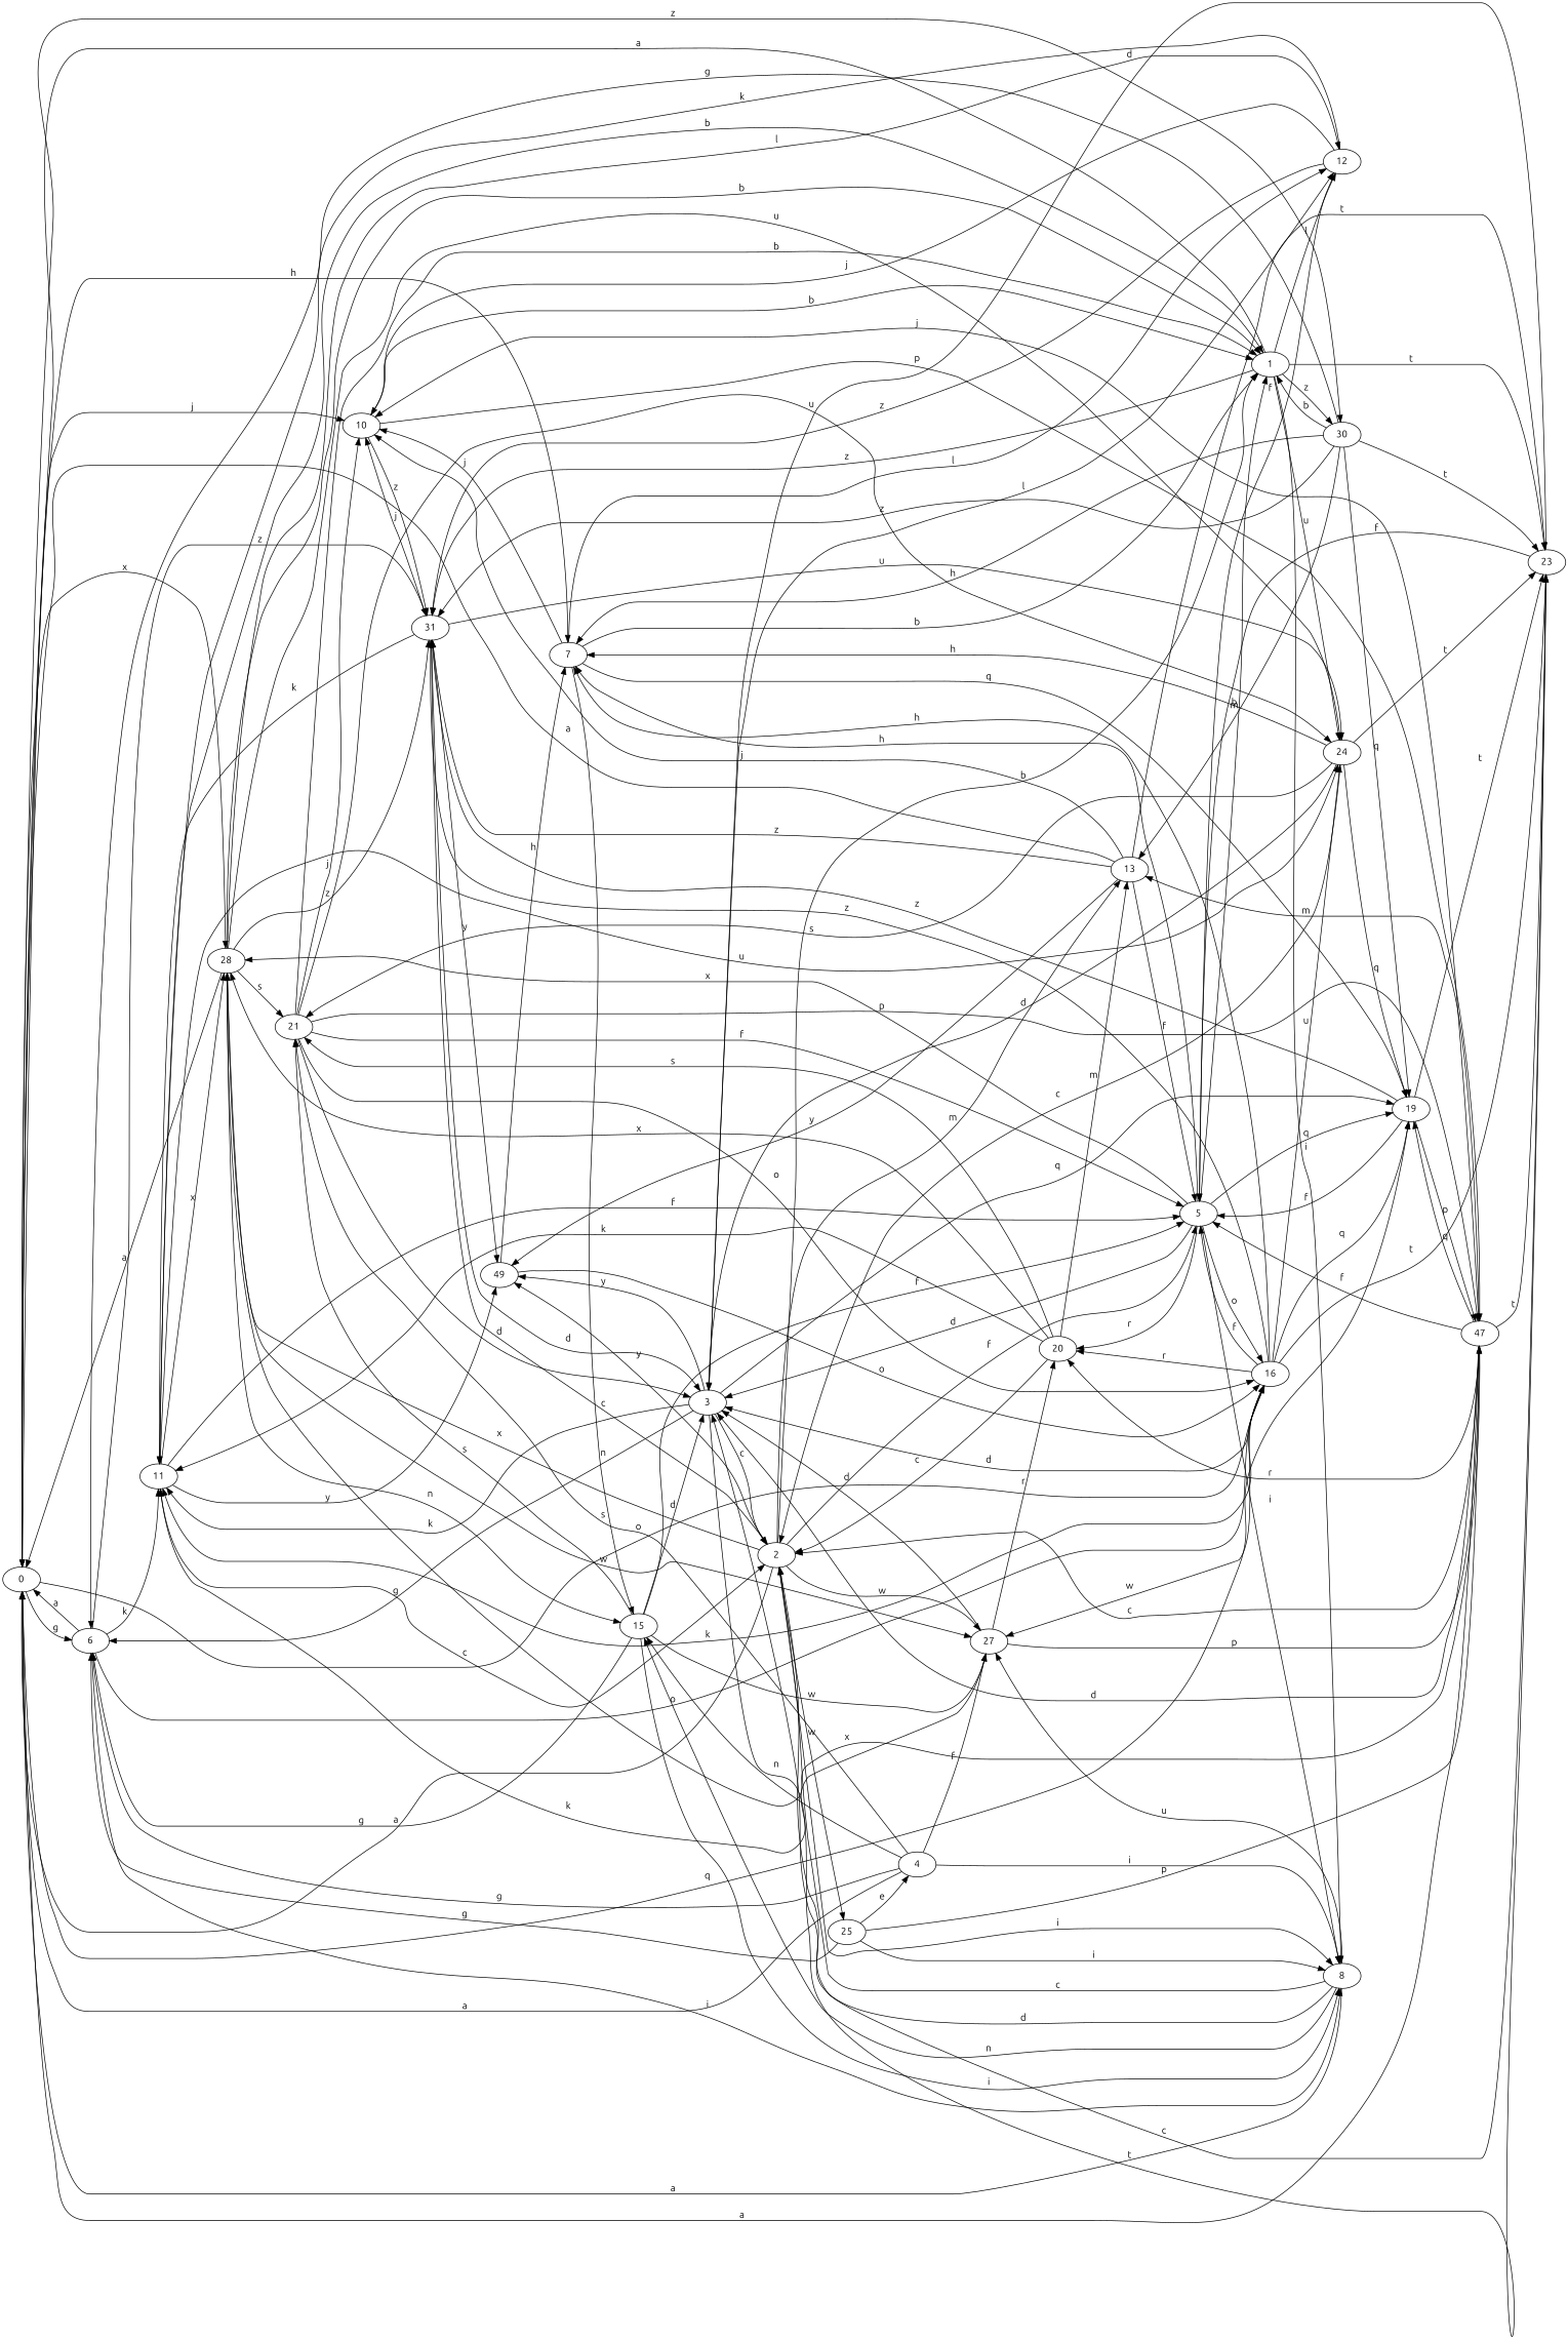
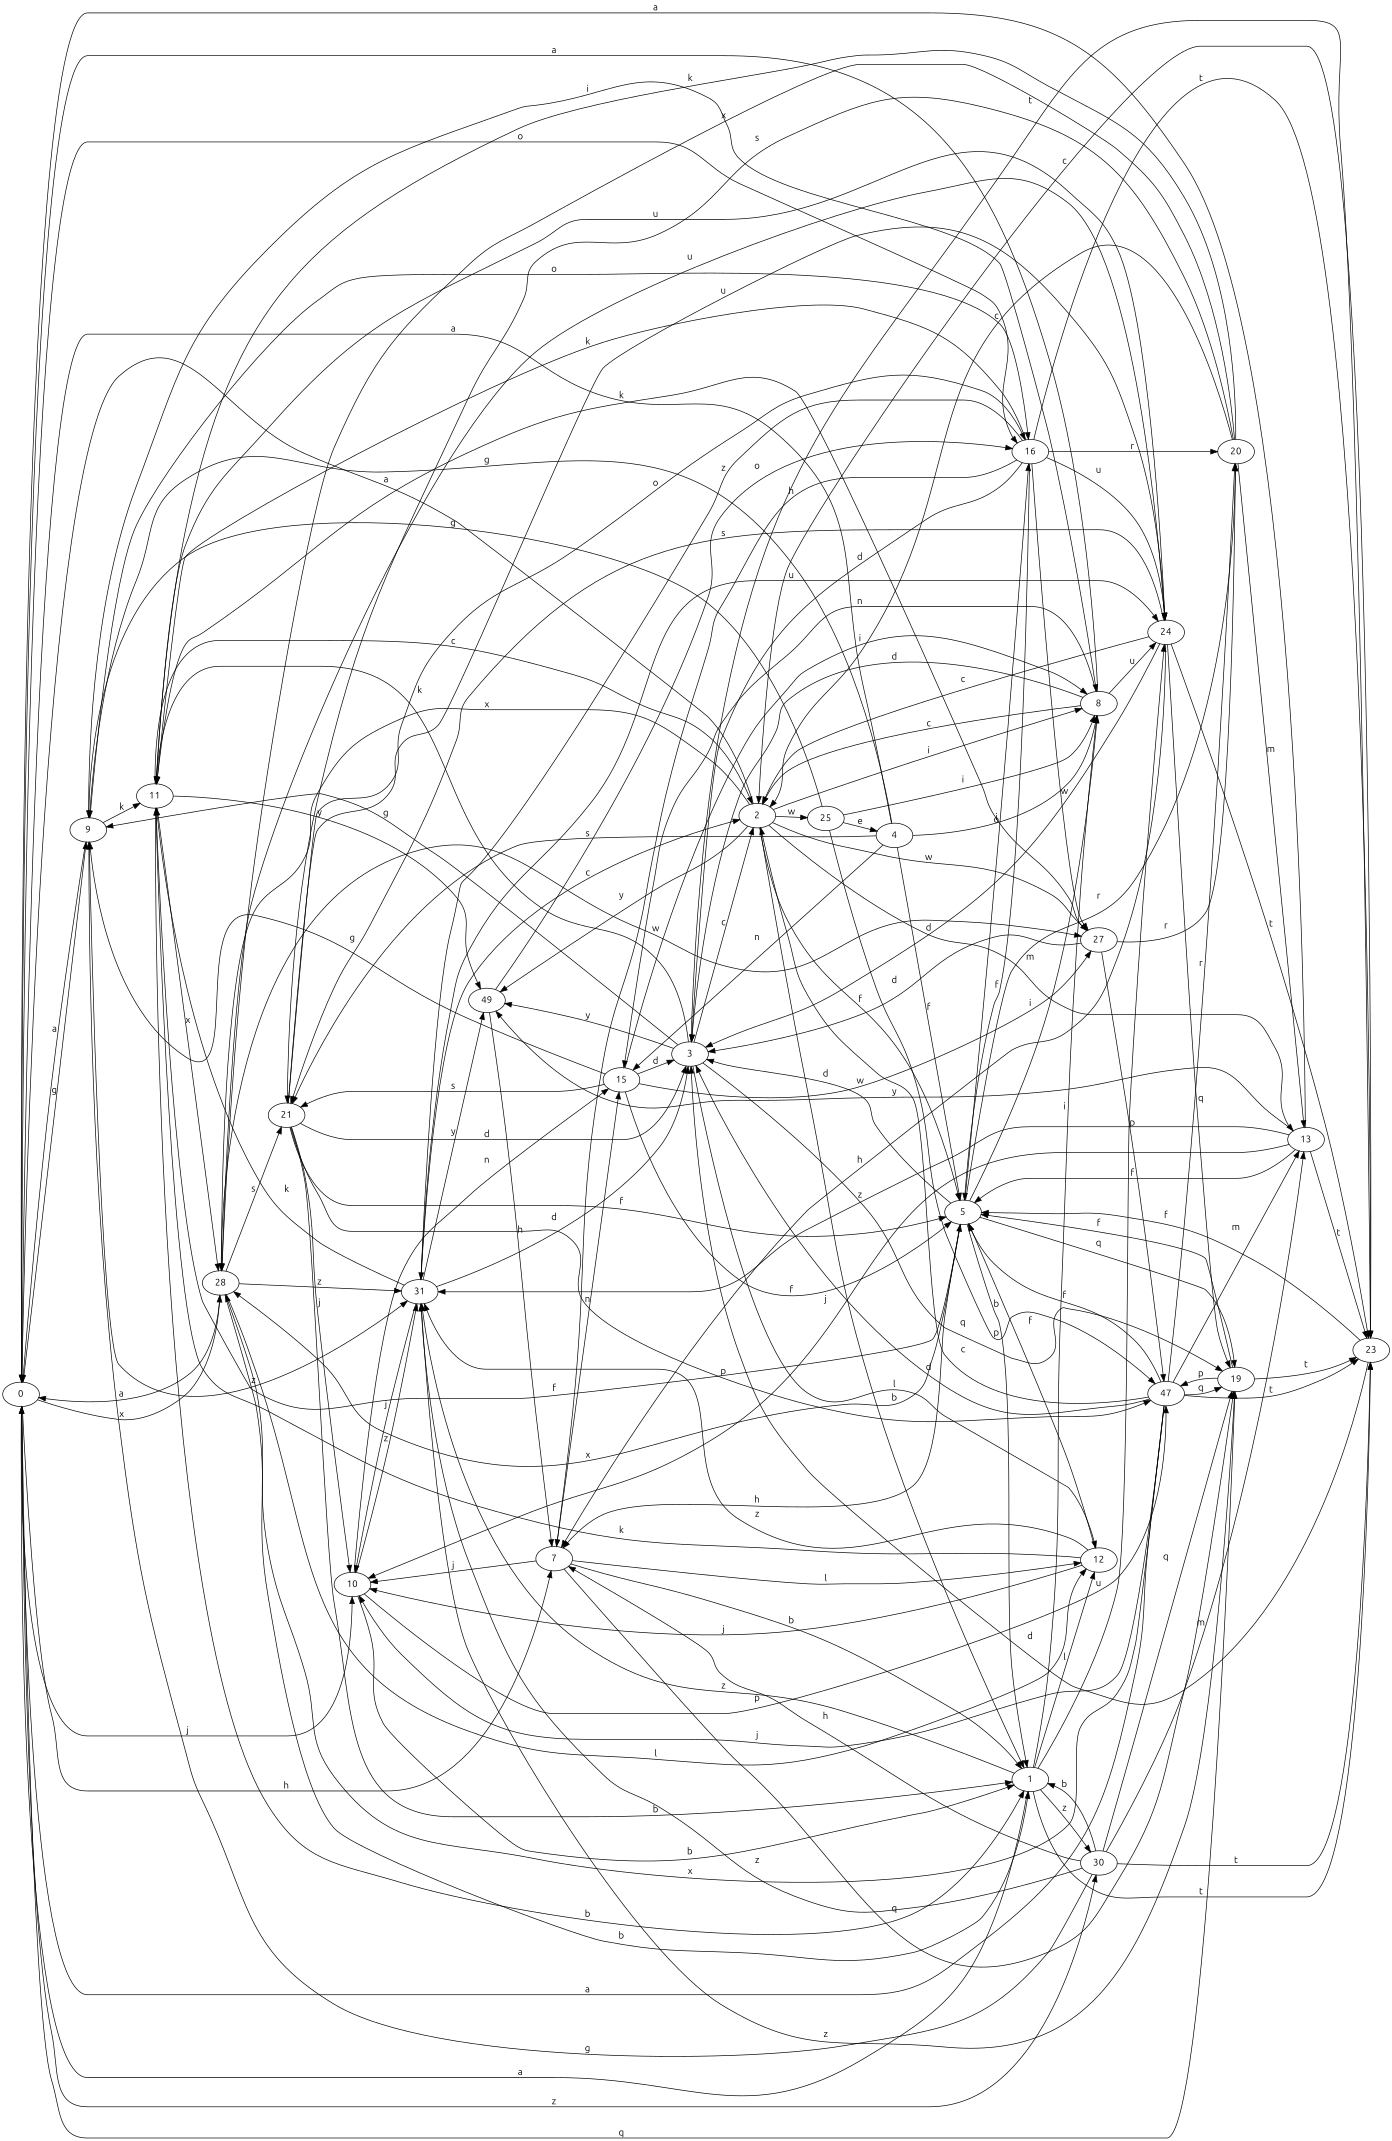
  strict digraph {
    fontname=Ubuntu
    rankdir=LR
    node [fontname=Ubuntu]
    edge [fontname=Ubuntu]
    0
-   6
+   6 [label=9]
    7
    10
    16
    19
    28
    30
    8
    31
    11
    1
    12
    15
    n15 [label=47]
    23
    24
    5
    27
    3
    20
    21
    13
    2
    n25 [label=49]
    25
    4
    0 -> 6 [label=g]
    0 -> 7 [label=h]
    0 -> 10 [label=j]
    0 -> 16 [label=o]
    0 -> 19 [label=q]
    0 -> 28 [label=x]
    0 -> 30 [label=z]
    6 -> 0 [label=a]
    6 -> 16 [label=o]
    6 -> 8 [label=i]
    6 -> 31 [label=z]
    6 -> 11 [label=k]
    7 -> 10 [label=j]
    7 -> 19 [label=q]
    7 -> 1 [label=b]
    7 -> 12 [label=l]
    7 -> 15 [label=n]
    10 -> 31 [label=z]
    10 -> 1 [label=b]
-   28 -> 15 [label=n]
+   10 -> 15 [label=n]
    10 -> n15 [label=p]
    16 -> 7 [label=h]
-   16 -> 19 [label=q]
    16 -> 31 [label=z]
    16 -> 11 [label=k]
    16 -> 23 [label=t]
    16 -> 24 [label=u]
    16 -> 5 [label=f]
    16 -> 27 [label=w]
    16 -> 3 [label=d]
    16 -> 20 [label=r]
    19 -> 31 [label=z]
    19 -> n15 [label=p]
    19 -> 23 [label=t]
    19 -> 5 [label=f]
    28 -> 0 [label=a]
    28 -> 31 [label=z]
    28 -> 1 [label=b]
    28 -> 12 [label=l]
    28 -> 24 [label=u]
    28 -> 27 [label=w]
    28 -> 21 [label=s]
    30 -> 6 [label=g]
    30 -> 7 [label=h]
    30 -> 19 [label=q]
    30 -> 31 [label=z]
    30 -> 1 [label=b]
    30 -> 23 [label=t]
    30 -> 13 [label=m]
    8 -> 0 [label=a]
    8 -> 15 [label=n]
-   8 -> 27 [label=u]
+   8 -> 24 [label=u]
    8 -> 3 [label=d]
    8 -> 2 [label=c]
    31 -> 10 [label=j]
    31 -> 11 [label=k]
    31 -> 24 [label=u]
    31 -> 3 [label=d]
    31 -> 2 [label=c]
    31 -> n25 [label=y]
    11 -> 28 [label=x]
    11 -> 1 [label=b]
    11 -> 24 [label=u]
    11 -> 5 [label=f]
    11 -> 2 [label=c]
    11 -> n25 [label=y]
    1 -> 0 [label=a]
    1 -> 30 [label=z]
    1 -> 8 [label=i]
    1 -> 31 [label=z]
    1 -> 12 [label=l]
    1 -> 23 [label=t]
    1 -> 24 [label=u]
    12 -> 10 [label=j]
    12 -> 31 [label=z]
    12 -> 11 [label=k]
    12 -> 5 [label=f]
    15 -> 6 [label=g]
    15 -> 8 [label=i]
    15 -> 5 [label=f]
    15 -> 27 [label=w]
    15 -> 3 [label=d]
    15 -> 21 [label=s]
    n15 -> 0 [label=a]
    n15 -> 10 [label=j]
    n15 -> 19 [label=q]
    n15 -> 28 [label=x]
    n15 -> 23 [label=t]
    n15 -> 5 [label=f]
    n15 -> 3 [label=d]
    n15 -> 20 [label=r]
    n15 -> 13 [label=m]
    n15 -> 2 [label=c]
    23 -> 5 [label=f]
    23 -> 3 [label=d]
    23 -> 2 [label=c]
    24 -> 7 [label=h]
    24 -> 19 [label=q]
    24 -> 23 [label=t]
    24 -> 3 [label=d]
    24 -> 21 [label=s]
    24 -> 2 [label=c]
    5 -> 7 [label=h]
    5 -> 16 [label=o]
    5 -> 19 [label=q]
    5 -> 28 [label=x]
    5 -> 8 [label=i]
    5 -> 1 [label=b]
    5 -> 3 [label=d]
    5 -> 20 [label=r]
    27 -> 11 [label=k]
    27 -> n15 [label=p]
    27 -> 3 [label=d]
    27 -> 20 [label=r]
    3 -> 6 [label=g]
    3 -> 19 [label=q]
    3 -> 11 [label=k]
    3 -> 12 [label=l]
    3 -> 23 [label=t]
    3 -> 2 [label=c]
    3 -> n25 [label=y]
    20 -> 28 [label=x]
    20 -> 11 [label=k]
    20 -> 21 [label=s]
    20 -> 13 [label=m]
    20 -> 2 [label=c]
    21 -> 10 [label=j]
    21 -> 16 [label=o]
    21 -> 1 [label=b]
    21 -> n15 [label=p]
    21 -> 24 [label=u]
    21 -> 5 [label=f]
    21 -> 3 [label=d]
    13 -> 0 [label=a]
    13 -> 10 [label=j]
    13 -> 31 [label=z]
    13 -> 23 [label=t]
    13 -> 5 [label=f]
    13 -> n25 [label=y]
    2 -> 0 [label=a]
    2 -> 28 [label=x]
    2 -> 8 [label=i]
    2 -> 1 [label=b]
    2 -> 5 [label=f]
    2 -> 27 [label=w]
    2 -> 13 [label=m]
    2 -> n25 [label=y]
    2 -> 25 [label=w]
    n25 -> 7 [label=h]
    n25 -> 16 [label=o]
    25 -> 6 [label=g]
    25 -> 8 [label=i]
    25 -> n15 [label=p]
    25 -> 4 [label=e]
    4 -> 0 [label=a]
    4 -> 6 [label=g]
    4 -> 8 [label=i]
    4 -> 15 [label=n]
-   4 -> 27 [label=f]
+   4 -> 5 [label=f]
    4 -> 21 [label=s]
  }
